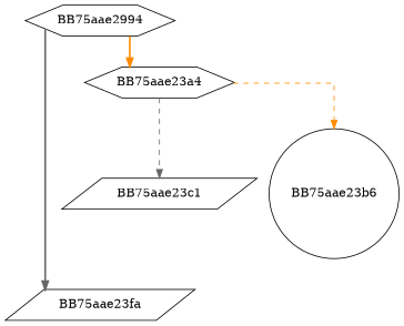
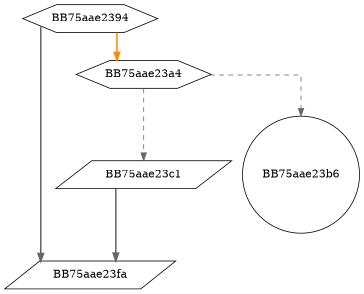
  digraph {
    splines=ortho
    node [shape=parallelogram]
    edge [color=gray40 style=bold]
    BB75aae23fa
-   BB75aae2394 [shape=hexagon label=BB75aae2994]
+   BB75aae2394 [shape=hexagon]
    BB75aae23a4 [shape=hexagon]
    n4 [label=BB75aae23c1]
    BB75aae23b6 [shape=circle]
    BB75aae2394 -> BB75aae23fa
    BB75aae2394 -> BB75aae23a4 [color=darkorange]
    BB75aae23a4 -> n4 [style=dashed]
-   BB75aae23a4 -> BB75aae23b6 [color=darkorange style=dashed]
+   BB75aae23a4 -> BB75aae23b6 [style=dashed]
+   n4 -> BB75aae23fa
  }
